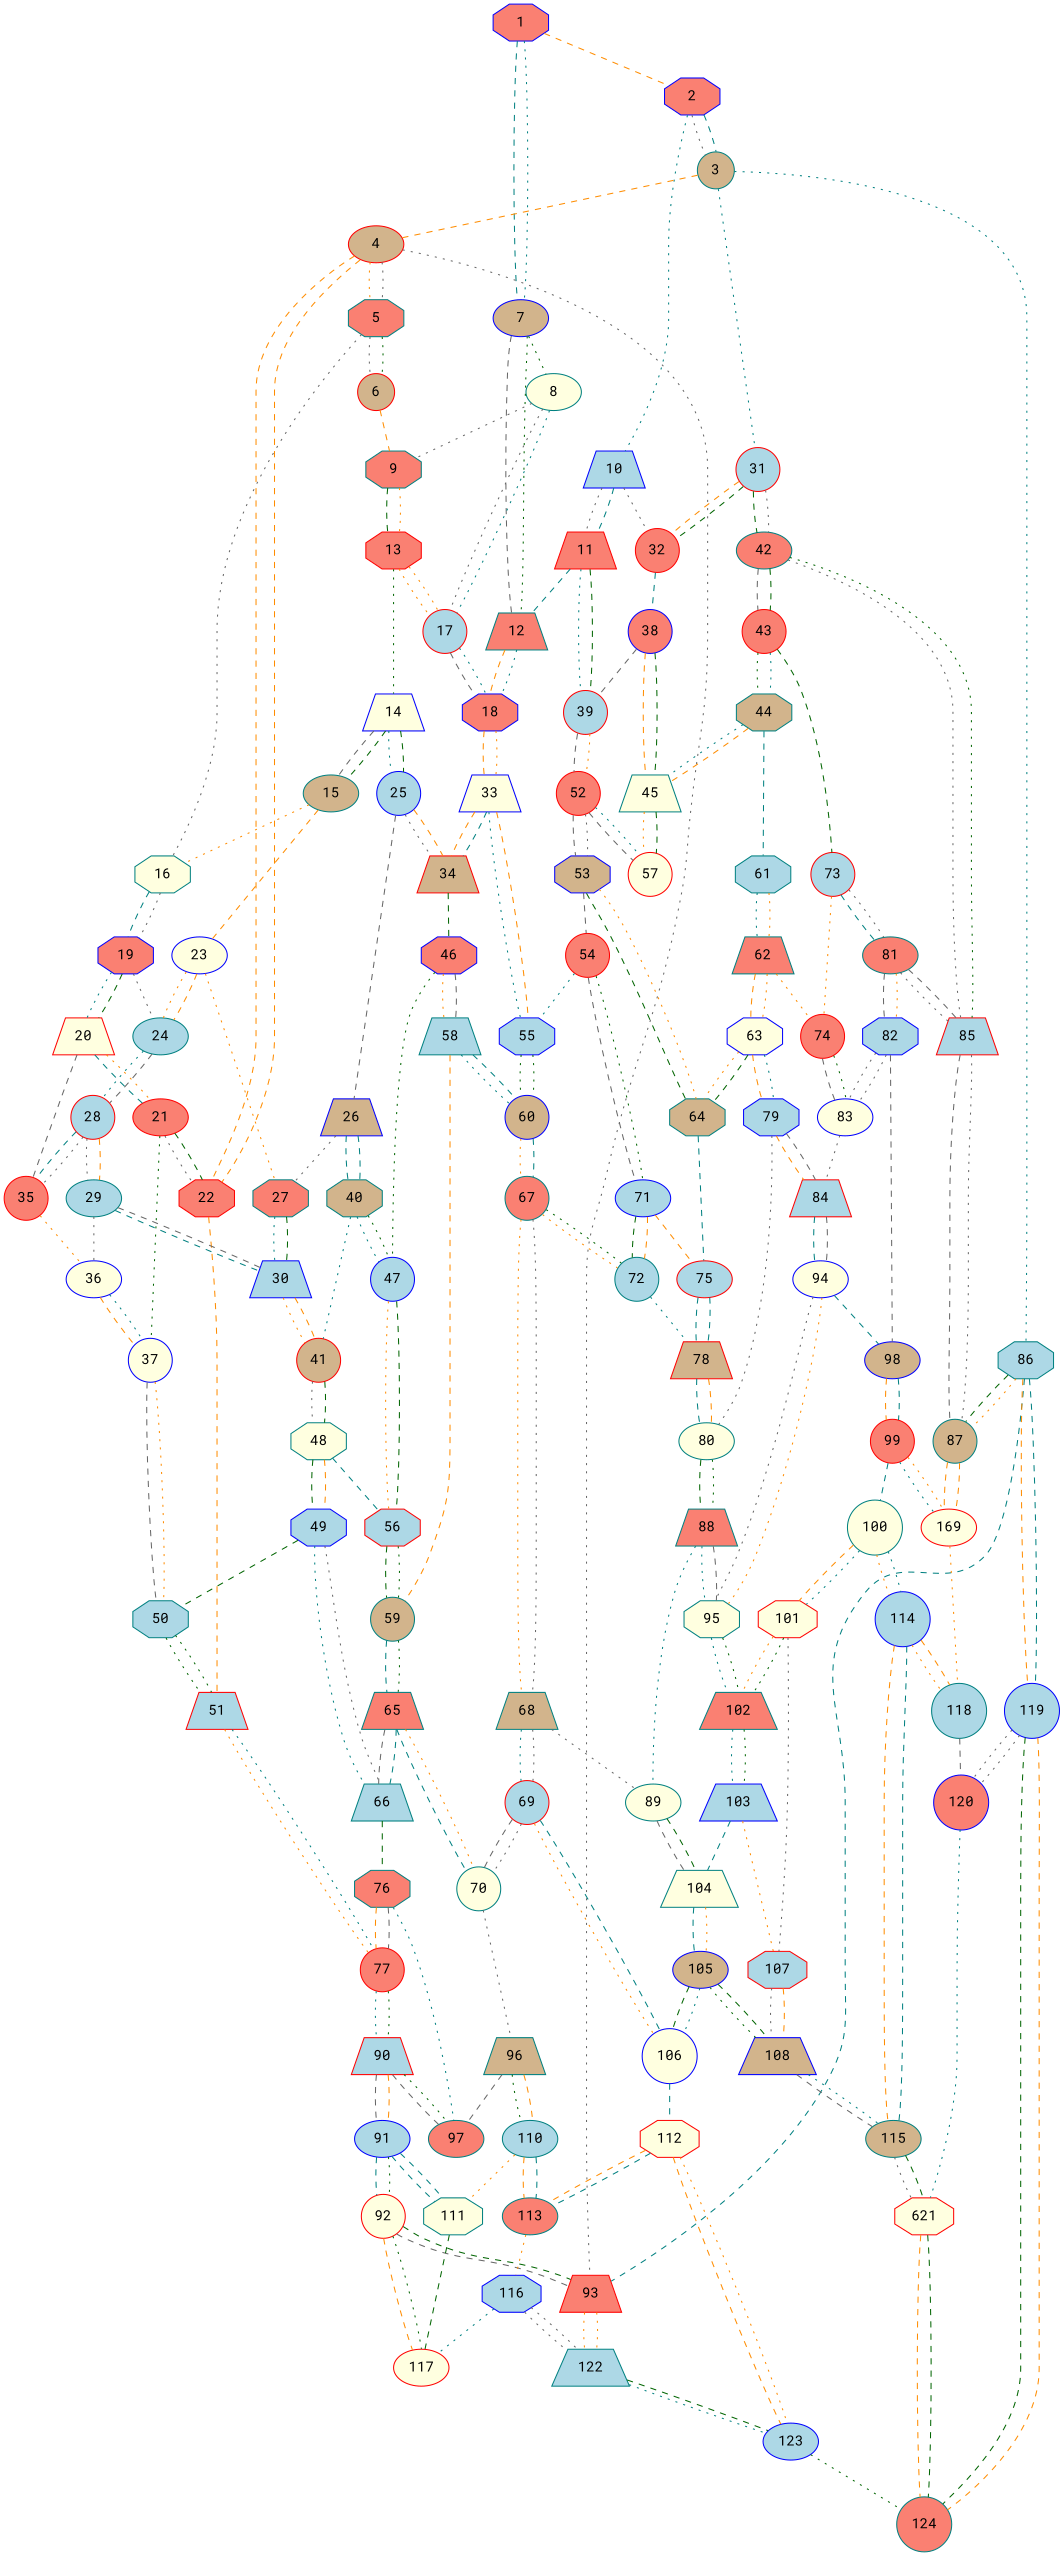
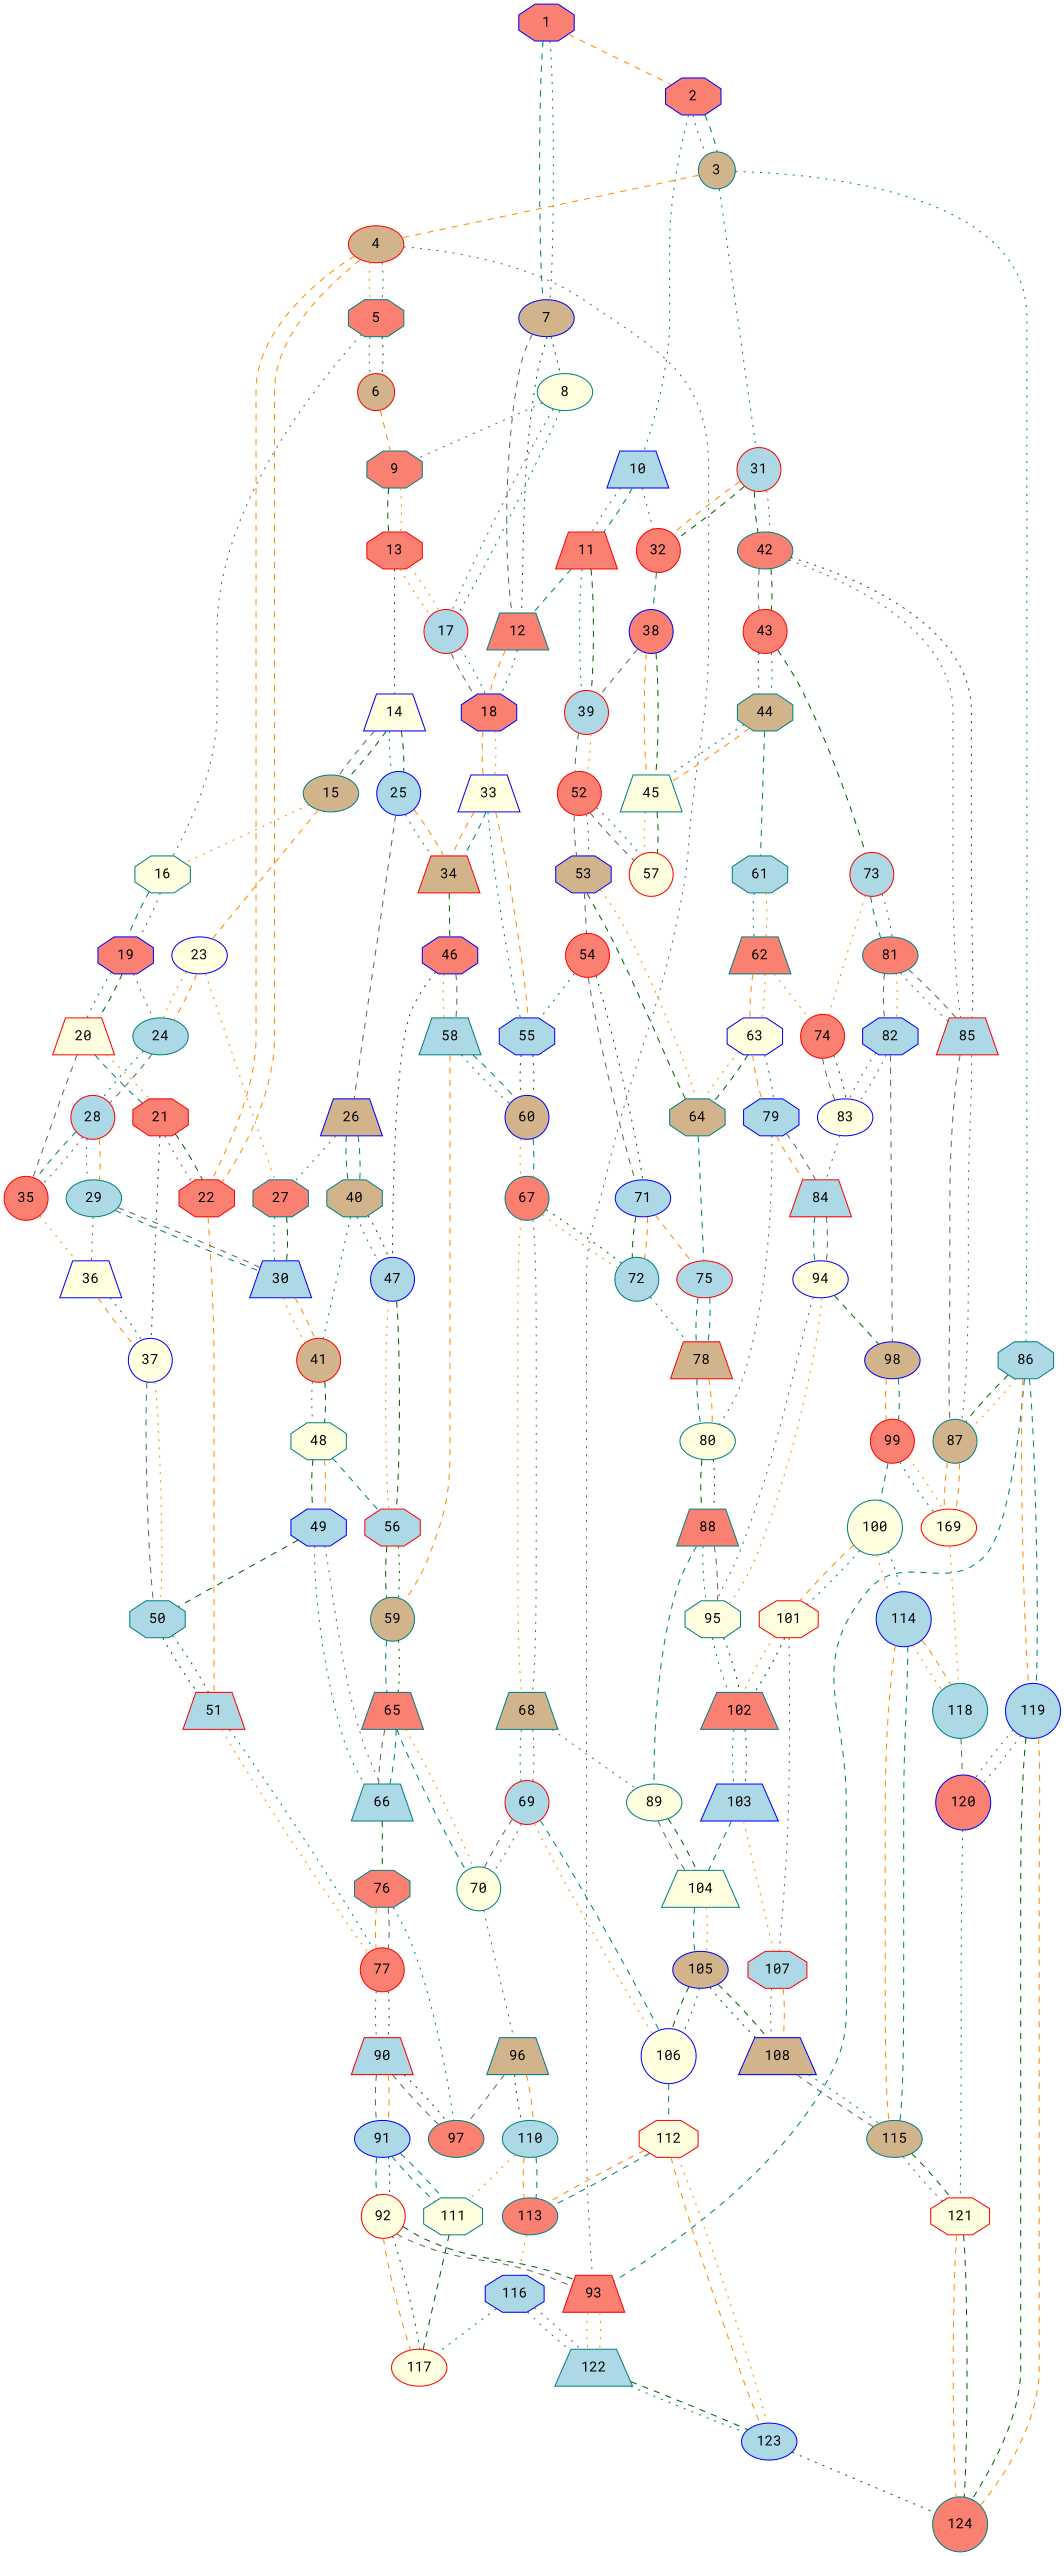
  graph {
    fontname="Roboto Mono"
    node [color=teal fillcolor=lightblue fontname="Roboto Mono" shape=circle style=filled]
    edge [color=darkorange fontname="Roboto Mono" style=dotted]
    1 [color=blue fillcolor=salmon shape=octagon]
    2 [color=blue fillcolor=salmon shape=octagon]
    7 [color=blue fillcolor=tan shape=ellipse]
    3 [fillcolor=tan]
    10 [color=blue shape=trapezium]
    8 [fillcolor=lightyellow shape=ellipse]
    12 [fillcolor=salmon shape=trapezium]
    4 [color=red fillcolor=tan shape=ellipse]
    31 [color=red]
    86 [shape=octagon]
    11 [color=red fillcolor=salmon shape=trapezium]
    32 [color=red fillcolor=salmon]
    5 [fillcolor=salmon shape=octagon]
    22 [color=red fillcolor=salmon shape=octagon]
    93 [color=red fillcolor=salmon shape=trapezium]
    42 [fillcolor=salmon shape=ellipse]
    87 [fillcolor=tan]
    119 [color=blue]
    6 [color=red fillcolor=tan]
    16 [fillcolor=lightyellow shape=octagon]
    51 [color=red shape=trapezium]
    122 [shape=trapezium]
    9 [fillcolor=salmon shape=octagon]
    19 [color=blue fillcolor=salmon shape=octagon]
    13 [color=red fillcolor=salmon shape=octagon]
    17 [color=red]
    18 [color=blue fillcolor=salmon shape=octagon]
    14 [color=blue fillcolor=lightyellow shape=trapezium]
    39 [color=red]
    38 [color=blue fillcolor=salmon]
    52 [color=red fillcolor=salmon]
    33 [color=blue fillcolor=lightyellow shape=trapezium]
    15 [fillcolor=tan shape=ellipse]
    25 [color=blue]
    23 [color=blue fillcolor=lightyellow shape=ellipse]
    26 [color=blue fillcolor=tan shape=trapezium]
    34 [color=red fillcolor=tan shape=trapezium]
    24 [shape=ellipse]
    27 [fillcolor=salmon shape=octagon]
    20 [color=red fillcolor=lightyellow shape=trapezium]
    55 [color=blue shape=octagon]
-   21 [color=red fillcolor=salmon shape=ellipse]
+   21 [color=red fillcolor=salmon shape=octagon]
    35 [color=red fillcolor=salmon]
    28 [color=red]
    37 [color=blue fillcolor=lightyellow]
-   36 [color=blue fillcolor=lightyellow shape=ellipse]
+   36 [color=blue fillcolor=lightyellow shape=trapezium]
    50 [shape=octagon]
    77 [color=red fillcolor=salmon]
    30 [color=blue shape=trapezium]
    29 [shape=ellipse]
    40 [fillcolor=tan shape=octagon]
    46 [color=blue fillcolor=salmon shape=octagon]
    41 [color=red fillcolor=tan]
    47 [color=blue]
    48 [fillcolor=lightyellow shape=octagon]
    43 [color=red fillcolor=salmon]
    85 [color=red shape=trapezium]
    45 [fillcolor=lightyellow shape=trapezium]
    60 [color=blue fillcolor=tan]
    58 [shape=trapezium]
    57 [color=red fillcolor=lightyellow]
    53 [color=blue fillcolor=tan shape=octagon]
    56 [color=red shape=octagon]
    49 [color=blue shape=octagon]
    44 [fillcolor=tan shape=octagon]
    73 [color=red]
    61 [shape=octagon]
    74 [color=red fillcolor=salmon]
    81 [fillcolor=salmon shape=ellipse]
    62 [fillcolor=salmon shape=trapezium]
    59 [fillcolor=tan]
    66 [shape=trapezium]
    76 [fillcolor=salmon shape=octagon]
    90 [color=red shape=trapezium]
    54 [color=red fillcolor=salmon]
    64 [fillcolor=tan shape=octagon]
    71 [color=blue shape=ellipse]
    75 [color=red shape=ellipse]
    72
    67 [fillcolor=salmon]
    65 [fillcolor=salmon shape=trapezium]
    70 [fillcolor=lightyellow]
    68 [fillcolor=tan shape=trapezium]
    63 [color=blue fillcolor=lightyellow shape=octagon]
    79 [color=blue shape=octagon]
    83 [color=blue fillcolor=lightyellow shape=ellipse]
    80 [fillcolor=lightyellow shape=ellipse]
    84 [color=red shape=trapezium]
    78 [color=red fillcolor=tan shape=trapezium]
    96 [fillcolor=tan shape=trapezium]
    97 [fillcolor=salmon shape=ellipse]
    69 [color=red]
    89 [fillcolor=lightyellow shape=ellipse]
    106 [color=blue fillcolor=lightyellow]
    104 [fillcolor=lightyellow shape=trapezium]
    112 [color=red fillcolor=lightyellow shape=octagon]
    110 [shape=ellipse]
    82 [color=blue shape=octagon]
    91 [color=blue shape=ellipse]
    88 [fillcolor=salmon shape=trapezium]
    94 [color=blue fillcolor=lightyellow shape=ellipse]
    95 [fillcolor=lightyellow shape=octagon]
    98 [color=blue fillcolor=tan shape=ellipse]
    99 [color=red fillcolor=salmon]
    n105 [color=red fillcolor=lightyellow label=169 shape=ellipse]
    120 [color=blue fillcolor=salmon]
    124 [fillcolor=salmon]
    118
    102 [fillcolor=salmon shape=trapezium]
    105 [color=blue fillcolor=tan shape=ellipse]
    92 [color=red fillcolor=lightyellow]
    111 [fillcolor=lightyellow shape=octagon]
    117 [color=red fillcolor=lightyellow shape=ellipse]
    123 [color=blue shape=ellipse]
    103 [color=blue shape=trapezium]
    113 [fillcolor=salmon shape=ellipse]
    100 [fillcolor=lightyellow]
    101 [color=red fillcolor=lightyellow shape=octagon]
    114 [color=blue]
    107 [color=red shape=octagon]
    115 [fillcolor=tan shape=ellipse]
    108 [color=blue fillcolor=tan shape=trapezium]
-   121 [color=red fillcolor=lightyellow shape=octagon label=621]
+   121 [color=red fillcolor=lightyellow shape=octagon]
    116 [color=blue shape=octagon]
    1 -- 2 [style=dashed]
    1 -- 7 [color=teal style=dashed]
    1 -- 7 [color=teal]
    2 -- 3 [color=gray40]
    2 -- 3 [color=teal style=dashed]
    2 -- 10 [color=teal]
    7 -- 8 [color=darkgreen]
    7 -- 12 [color=gray40 style=dashed]
    7 -- 12 [color=darkgreen]
    3 -- 4 [style=dashed]
    3 -- 31 [color=teal]
    3 -- 86 [color=teal]
    10 -- 11 [color=gray40]
    10 -- 11 [color=teal style=dashed]
    10 -- 32 [color=gray40]
    8 -- 9 [color=gray40]
    8 -- 17 [color=gray40]
    8 -- 17 [color=teal]
    12 -- 18 [style=dashed]
    12 -- 18 [color=teal]
    4 -- 5
    4 -- 5 [color=gray40]
    4 -- 22 [style=dashed]
    4 -- 22 [style=dashed]
    4 -- 93 [color=gray40]
    31 -- 32 [style=dashed]
    31 -- 32 [color=darkgreen style=dashed]
    31 -- 42 [color=darkgreen style=dashed]
    31 -- 42 [color=gray40]
    86 -- 93 [color=teal style=dashed]
    86 -- 87 [color=darkgreen style=dashed]
    86 -- 87
    86 -- 119 [style=dashed]
    86 -- 119 [color=teal style=dashed]
    11 -- 12 [color=teal style=dashed]
    11 -- 39 [color=teal]
    11 -- 39 [color=darkgreen style=dashed]
    32 -- 38 [color=teal style=dashed]
    5 -- 6 [color=gray40]
    5 -- 6 [color=darkgreen]
    5 -- 16 [color=gray40]
    22 -- 51 [style=dashed]
    93 -- 122
    93 -- 122
    42 -- 43 [color=gray40 style=dashed]
    42 -- 43 [color=darkgreen style=dashed]
    42 -- 85 [color=gray40]
    42 -- 85 [color=darkgreen]
    87 -- n105 [style=dashed]
    87 -- n105 [style=dashed]
    119 -- 120 [color=gray40]
    119 -- 120 [color=gray40]
    119 -- 124 [color=darkgreen style=dashed]
    119 -- 124 [style=dashed]
    6 -- 9 [style=dashed]
    16 -- 19 [color=teal style=dashed]
    16 -- 19 [color=gray40]
    51 -- 77
    51 -- 77 [color=teal]
    122 -- 123 [color=teal]
    122 -- 123 [color=darkgreen style=dashed]
    9 -- 13 [color=darkgreen style=dashed]
    9 -- 13
    19 -- 24 [color=gray40]
    19 -- 20 [color=teal]
    19 -- 20 [color=darkgreen style=dashed]
    13 -- 17
    13 -- 17
    13 -- 14 [color=darkgreen]
    17 -- 18 [color=gray40 style=dashed]
    17 -- 18 [color=teal]
    18 -- 33 [style=dashed]
    18 -- 33
    14 -- 15 [color=gray40 style=dashed]
    14 -- 15 [color=darkgreen style=dashed]
    14 -- 25 [color=teal]
    14 -- 25 [color=darkgreen style=dashed]
    39 -- 52 [color=gray40 style=dashed]
    39 -- 52
    38 -- 39 [color=gray40 style=dashed]
    38 -- 45 [style=dashed]
    38 -- 45 [color=darkgreen style=dashed]
    52 -- 57 [color=gray40 style=dashed]
    52 -- 57 [color=teal]
    52 -- 53 [color=gray40 style=dashed]
    52 -- 53 [color=gray40]
    33 -- 34 [style=dashed]
    33 -- 34 [color=teal style=dashed]
    33 -- 55 [color=teal]
    33 -- 55 [style=dashed]
    15 -- 16
    15 -- 23 [style=dashed]
    25 -- 26 [color=gray40 style=dashed]
    25 -- 34 [color=gray40]
    25 -- 34 [style=dashed]
    23 -- 24
    23 -- 24 [style=dashed]
    23 -- 27
    26 -- 27 [color=gray40]
    26 -- 40 [color=teal style=dashed]
    26 -- 40 [color=teal style=dashed]
    34 -- 46 [color=darkgreen style=dashed]
    24 -- 28 [color=teal]
    24 -- 28 [color=gray40 style=dashed]
    27 -- 30 [color=teal]
    27 -- 30 [color=darkgreen style=dashed]
    20 -- 21 [color=teal style=dashed]
    20 -- 21
    20 -- 35 [color=gray40 style=dashed]
    55 -- 60 [color=darkgreen]
    55 -- 60 [color=darkgreen]
    21 -- 22 [color=gray40]
    21 -- 22 [color=darkgreen style=dashed]
    21 -- 37 [color=darkgreen]
    35 -- 36
    28 -- 35 [color=teal style=dashed]
    28 -- 35 [color=gray40]
    28 -- 29 [color=gray40]
    28 -- 29 [style=dashed]
    37 -- 50 [color=gray40 style=dashed]
    37 -- 50
    36 -- 37 [style=dashed]
    36 -- 37 [color=teal]
    50 -- 51 [color=darkgreen]
    50 -- 51 [color=darkgreen]
    77 -- 90 [color=teal]
    77 -- 90 [color=darkgreen]
    30 -- 41
    30 -- 41 [style=dashed]
    29 -- 36 [color=gray40]
    29 -- 30 [color=teal style=dashed]
    29 -- 30 [color=gray40 style=dashed]
    40 -- 41 [color=teal]
    40 -- 47 [color=teal]
    40 -- 47 [color=darkgreen]
    46 -- 47 [color=darkgreen]
    46 -- 58
    46 -- 58 [color=gray40 style=dashed]
    41 -- 48 [color=gray40]
    41 -- 48 [color=darkgreen style=dashed]
    47 -- 56
    47 -- 56 [color=darkgreen style=dashed]
    48 -- 56 [color=teal style=dashed]
    48 -- 49 [color=darkgreen style=dashed]
    48 -- 49 [style=dashed]
    43 -- 44 [color=darkgreen]
    43 -- 44 [color=teal]
    43 -- 73 [color=darkgreen style=dashed]
    85 -- 87 [color=gray40 style=dashed]
    85 -- 87 [color=gray40]
    45 -- 57
    45 -- 57 [color=darkgreen style=dashed]
    60 -- 67
    60 -- 67 [color=teal style=dashed]
    58 -- 60 [color=teal]
    58 -- 60 [color=teal style=dashed]
    58 -- 59 [style=dashed]
    53 -- 54 [color=gray40 style=dashed]
    53 -- 64 [color=darkgreen style=dashed]
    53 -- 64
    56 -- 59 [color=darkgreen style=dashed]
    56 -- 59 [color=darkgreen]
    49 -- 50 [color=darkgreen style=dashed]
    49 -- 66 [color=teal]
    49 -- 66 [color=gray40]
    44 -- 45 [color=teal]
    44 -- 45 [style=dashed]
    44 -- 61 [color=teal style=dashed]
    73 -- 74
    73 -- 81 [color=teal style=dashed]
    73 -- 81 [color=gray40]
    61 -- 62 [color=teal]
    61 -- 62
    74 -- 83 [color=gray40 style=dashed]
    74 -- 83 [color=darkgreen]
    81 -- 85 [color=gray40]
    81 -- 85 [color=gray40 style=dashed]
    81 -- 82 [color=gray40 style=dashed]
    81 -- 82
    62 -- 74
    62 -- 63 [style=dashed]
    62 -- 63
    59 -- 65 [color=teal style=dashed]
    59 -- 65 [color=darkgreen]
    66 -- 76 [color=darkgreen style=dashed]
    76 -- 77 [style=dashed]
    76 -- 77 [color=gray40 style=dashed]
    76 -- 97 [color=teal]
    90 -- 97 [color=gray40 style=dashed]
    90 -- 97 [color=darkgreen]
    90 -- 91 [color=gray40 style=dashed]
    90 -- 91 [style=dashed]
    54 -- 55 [color=teal]
    54 -- 71 [color=gray40 style=dashed]
    54 -- 71 [color=darkgreen]
    64 -- 75 [color=teal style=dashed]
    71 -- 75 [style=dashed]
    71 -- 72 [color=darkgreen style=dashed]
    71 -- 72 [style=dashed]
    75 -- 78 [color=teal style=dashed]
    75 -- 78 [color=teal style=dashed]
    72 -- 78 [color=teal]
    67 -- 72
    67 -- 72 [color=darkgreen]
    67 -- 68
    67 -- 68 [color=gray40]
    65 -- 66 [color=gray40 style=dashed]
    65 -- 66 [color=teal style=dashed]
    65 -- 70 [color=teal style=dashed]
    65 -- 70
    70 -- 96 [color=gray40]
    68 -- 69 [color=teal]
    68 -- 69 [color=gray40]
    68 -- 89 [color=gray40]
    63 -- 64
    63 -- 64 [color=darkgreen style=dashed]
    63 -- 79 [style=dashed]
    63 -- 79 [color=teal]
    79 -- 80 [color=gray40]
    79 -- 84 [style=dashed]
    79 -- 84 [color=gray40 style=dashed]
    83 -- 84 [color=gray40]
    80 -- 88 [color=darkgreen style=dashed]
    80 -- 88 [color=darkgreen]
    84 -- 94 [color=teal style=dashed]
    84 -- 94 [color=gray40 style=dashed]
    78 -- 80 [color=teal style=dashed]
    78 -- 80 [style=dashed]
    96 -- 97 [color=gray40 style=dashed]
    96 -- 110 [color=darkgreen]
    96 -- 110 [style=dashed]
    69 -- 70 [color=gray40 style=dashed]
    69 -- 70 [color=gray40]
    69 -- 106
    69 -- 106 [color=teal style=dashed]
    89 -- 104 [color=gray40 style=dashed]
    89 -- 104 [color=darkgreen style=dashed]
    106 -- 112 [color=teal style=dashed]
    104 -- 105 [color=teal style=dashed]
    104 -- 105
    112 -- 123 [style=dashed]
    112 -- 123
    112 -- 113 [style=dashed]
    112 -- 113 [color=teal style=dashed]
    110 -- 111
    110 -- 113 [style=dashed]
    110 -- 113 [color=teal style=dashed]
    82 -- 83 [color=gray40]
    82 -- 83 [color=gray40]
    82 -- 98 [color=gray40 style=dashed]
    91 -- 92 [color=teal style=dashed]
    91 -- 92 [color=darkgreen]
    91 -- 111 [color=teal style=dashed]
    91 -- 111 [color=teal style=dashed]
-   88 -- 89 [color=teal]
+   88 -- 89 [color=teal style=dashed]
    88 -- 95 [color=teal]
    88 -- 95 [color=gray40 style=dashed]
    94 -- 95 [color=gray40]
    94 -- 95
-   94 -- 98 [color=teal style=dashed]
+   94 -- 98 [color=darkgreen style=dashed]
    95 -- 102 [color=teal]
    95 -- 102 [color=darkgreen]
    98 -- 99 [style=dashed]
    98 -- 99 [color=teal style=dashed]
    99 -- n105 [color=teal]
    99 -- n105
    99 -- 100 [color=teal style=dashed]
    n105 -- 118
    120 -- 121 [color=teal]
    118 -- 120 [color=gray40 style=dashed]
    102 -- 103 [color=teal]
    102 -- 103 [color=darkgreen]
    105 -- 106 [color=darkgreen style=dashed]
    105 -- 106 [color=teal]
    105 -- 108 [color=darkgreen]
    105 -- 108 [color=darkgreen style=dashed]
    92 -- 93 [color=gray40 style=dashed]
    92 -- 93 [color=darkgreen style=dashed]
    92 -- 117 [style=dashed]
    92 -- 117 [color=darkgreen]
    111 -- 117 [color=darkgreen style=dashed]
    123 -- 124 [color=darkgreen]
    103 -- 104 [color=teal style=dashed]
    103 -- 107
    113 -- 116
    100 -- 101 [style=dashed]
    100 -- 101 [color=teal]
    100 -- 114
    100 -- 114 [color=teal]
    101 -- 102
    101 -- 102 [color=darkgreen]
    101 -- 107 [color=gray40]
    114 -- 118
    114 -- 118 [style=dashed]
    114 -- 115 [style=dashed]
    114 -- 115 [color=teal style=dashed]
    107 -- 108 [color=gray40]
    107 -- 108 [style=dashed]
    115 -- 121 [color=gray40]
    115 -- 121 [color=darkgreen style=dashed]
    108 -- 115 [color=gray40 style=dashed]
    108 -- 115 [color=teal]
    121 -- 124 [style=dashed]
    121 -- 124 [color=darkgreen style=dashed]
    116 -- 122 [color=gray40]
    116 -- 122 [color=gray40]
    116 -- 117 [color=teal]
  }
